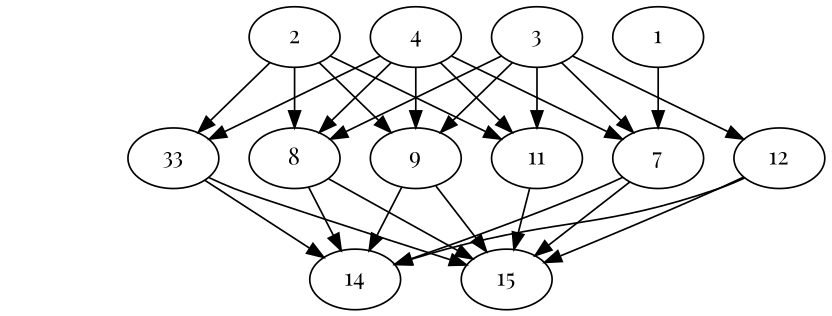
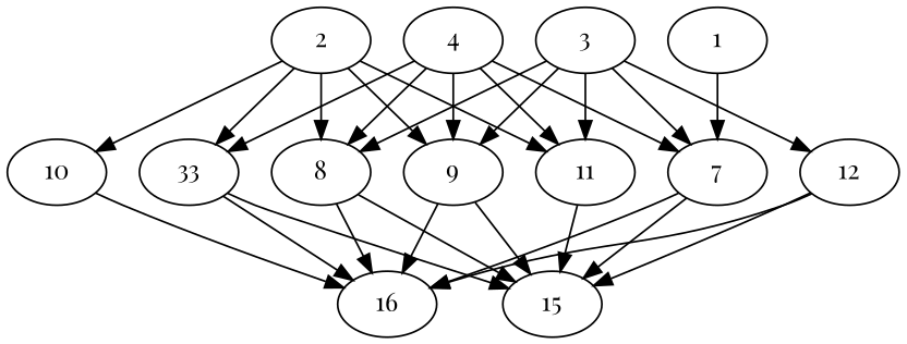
  digraph {
    fontname="Playfair Display"
    node [alpha=0.16 fontname="Playfair Display"]
    edge [fontname="Playfair Display"]
    1 [alpha=0.10 expect_size=21511168]
    7 [alpha=0.15 expect_size=29414400]
-   14 [alpha=0.04 expect_size=10391552]
+   14 [alpha=0.04 expect_size=10391552 label=16]
    15 [expect_size=18065408]
    9 [alpha=0.01 expect_size=23714816]
    2 [alpha=0.18 expect_size=39961600]
    8 [expect_size=10584064]
+   10 [alpha=0.19 expect_size=36525056]
    11 [alpha=0.14 expect_size=47394816]
    n10 [alpha=0.09 expect_size=17002496 label=33]
    3 [alpha=0.17 expect_size=25049088]
    12 [alpha=0.19 expect_size=22801408]
    4 [alpha=0.03 expect_size=17210368]
    1 -> 7
    7 -> 14
    7 -> 15
    9 -> 14
    9 -> 15
    2 -> 9
    2 -> 8
+   2 -> 10
    2 -> 11
    2 -> n10
    8 -> 14
    8 -> 15
+   10 -> 14
    11 -> 15
    n10 -> 14
    n10 -> 15
    3 -> 7
    3 -> 9
    3 -> 8
    3 -> 11
    3 -> 12
    12 -> 14
    12 -> 15
    4 -> 7
    4 -> 9
    4 -> 8
    4 -> 11
    4 -> n10
  }
